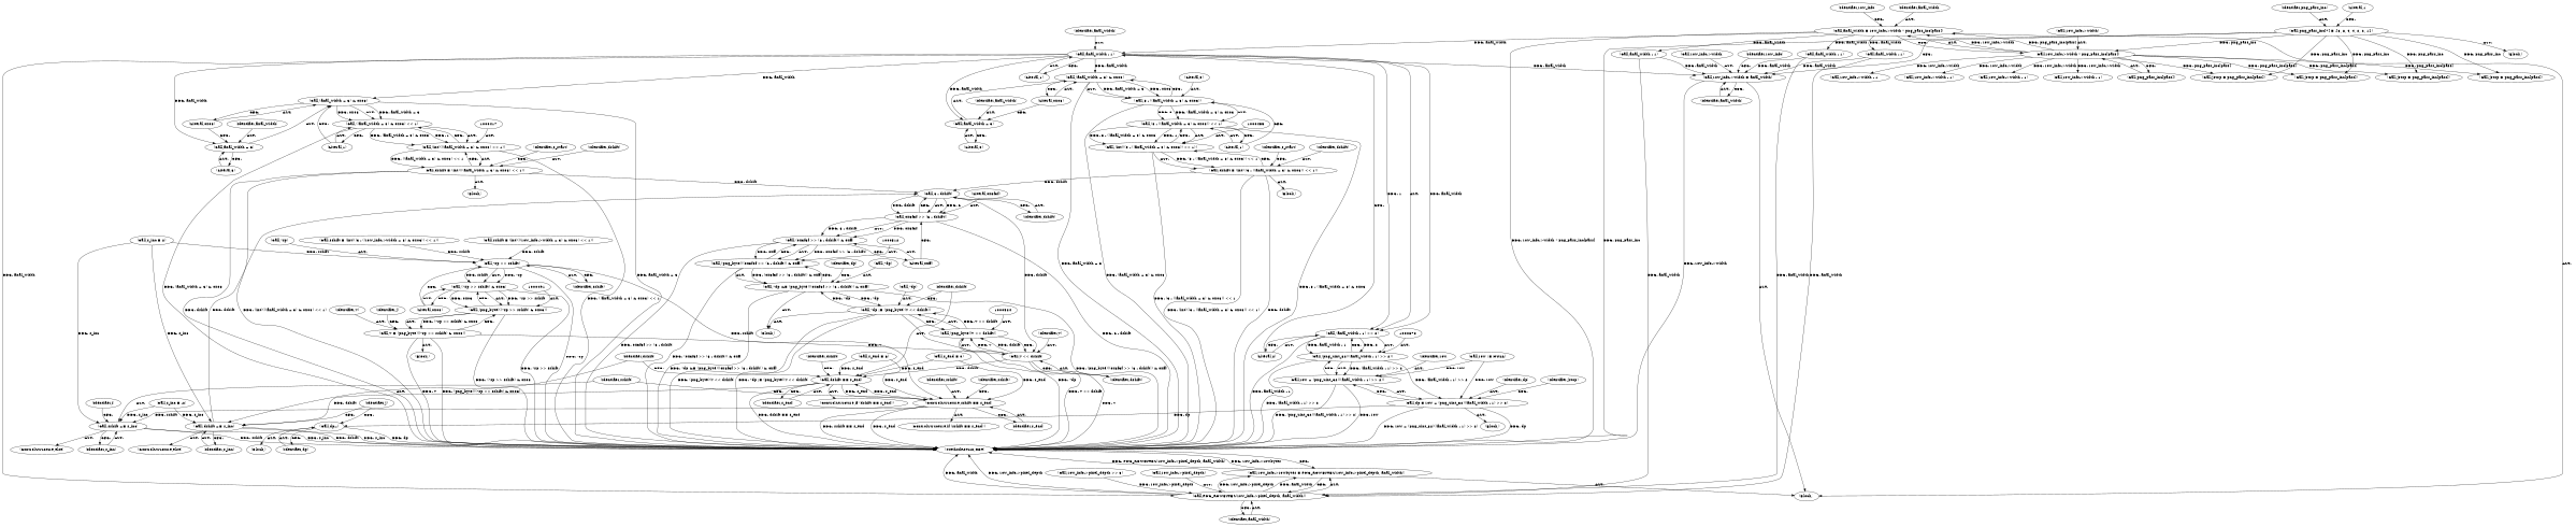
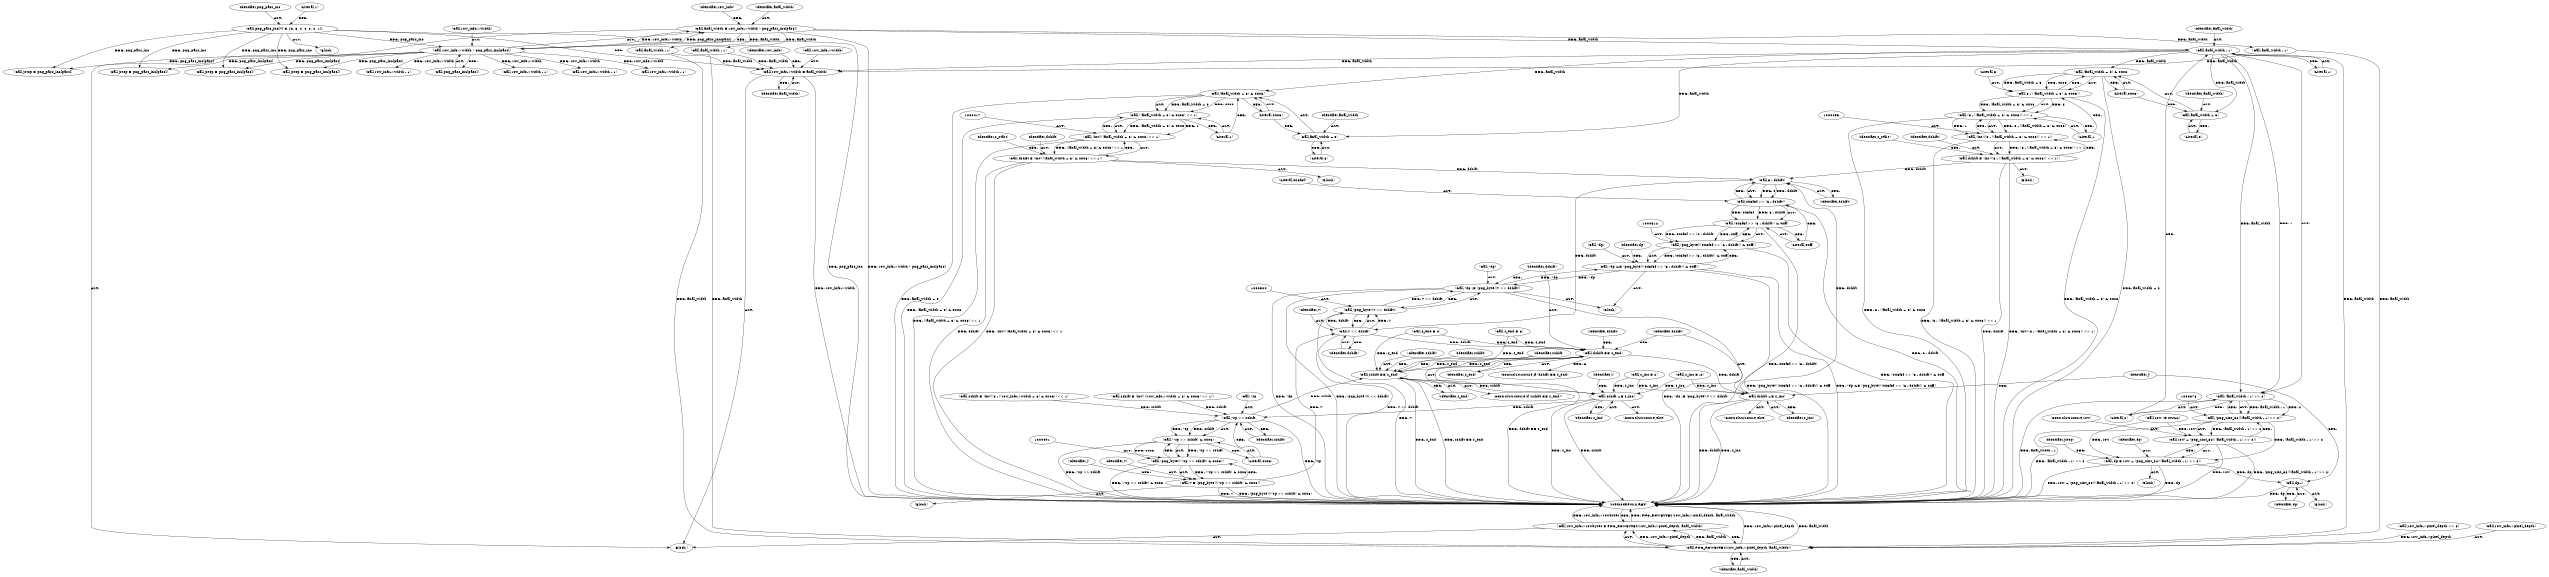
  digraph {
    n1 [label="(Call,final_width - 1)"]
    n2 [label="(Call,(final_width - 1) >> 2)"]
    n3 [label="(Call,(final_width + 3) & 0x03)"]
    n4 [label="(Call,final_width + 3)"]
    n5 [label="(Call,(final_width + 3) & 0x03)"]
    n6 [label="(Call,final_width + 3)"]
    n7 [label="(Call,row_info->width = final_width)"]
    n8 [label="(Call,PNG_ROWBYTES(row_info->pixel_depth, final_width))"]
    n9 [label="(Literal,1)"]
    n10 [label="(MethodReturn,RET)"]
    n11 [label="(Call,(png_uint_32)((final_width - 1) >> 2))"]
    n12 [label="(Literal,2)"]
    n13 [label="(Call,((final_width + 3) & 0x03) << 1)"]
    n14 [label="(Literal,0x03)"]
    n15 [label="(Literal,3)"]
    n16 [label="(Call,3 - ((final_width + 3) & 0x03))"]
    n17 [label="(Literal,0x03)"]
    n18 [label="(Literal,3)"]
    n19 [label="(Block,)"]
    n20 [label="(Identifier,final_width)"]
    n21 [label="(Call,row_info->rowbytes = PNG_ROWBYTES(row_info->pixel_depth, final_width))"]
    n22 [label="(Identifier,final_width)"]
    n23 [label="(Call,final_width = row_info->width * png_pass_inc[pass])"]
    n24 [label="(Call,row_info->width * png_pass_inc[pass])"]
    n25 [label="(Call,final_width - 1)"]
    n26 [label="(Call,final_width - 1)"]
    n27 [label="(Call,final_width - 1)"]
    n28 [label="(Call,jstop = png_pass_inc[pass])"]
    n29 [label="(Call,row_info->width - 1)"]
    n30 [label="(Call,jstop = png_pass_inc[pass])"]
    n31 [label="(Call,row_info->width - 1)"]
    n32 [label="(Call,png_pass_inc[pass])"]
    n33 [label="(Call,row_info->width - 1)"]
    n34 [label="(Call,jstop = png_pass_inc[pass])"]
    n35 [label="(Call,row_info->width - 1)"]
    n36 [label="(Call,jstop = png_pass_inc[pass])"]
    n37 [label="(Call,png_pass_inc[7] = {8, 8, 4, 4, 2, 2, 1})"]
    n38 [label="(Block,)"]
    n39 [label="(Identifier,png_pass_inc)"]
    n40 [label="(Call,dp = row + (png_uint_32)((final_width - 1) >> 2))"]
    n41 [label="(Call,row + (png_uint_32)((final_width - 1) >> 2))"]
    n42 [label="(Call,dp--)"]
    n43 [label="(Block,)"]
    n44 [label="(Identifier,dp)"]
    n45 [label="(Block,)"]
    n46 [label="(Call,(int)(((final_width + 3) & 0x03) << 1))"]
    n47 [label="(Literal,1)"]
    n48 [label="(Call,dshift = (int)(((final_width + 3) & 0x03) << 1))"]
    n49 [label="(Call,6 - dshift)"]
    n50 [label="(Block,)"]
    n51 [label="(Call,0x3f3f >> (6 - dshift))"]
    n52 [label="(Call,v << dshift)"]
    n53 [label="(Identifier,dshift)"]
    n54 [label="(Call,(0x3f3f >> (6 - dshift)) & 0xff)"]
    n55 [label="(Call,(png_byte)(v << dshift))"]
    n56 [label="(Call,dshift == s_end)"]
    n57 [label="(Identifier,dshift)"]
    n58 [label="(Call,(png_byte)((0x3f3f >> (6 - dshift)) & 0xff))"]
    n59 [label="(Literal,0xff)"]
    n60 [label="(Call,*dp &= (png_byte)((0x3f3f >> (6 - dshift)) & 0xff))"]
    n61 [label="(Call,*dp |= (png_byte)(v << dshift))"]
    n62 [label="(Block,)"]
    n63 [label="(Call,dshift += s_inc)"]
-   n64 [label="(ControlStructure,sshift == s_end)"]
+   n64 [label="(Call,sshift == s_end)"]
    n65 [label="(Identifier,s_end)"]
    n66 [label="(ControlStructure,if (dshift == s_end))"]
    n67 [label="(Identifier,s_inc)"]
    n68 [label="(ControlStructure,else)"]
    n69 [label="(Call,sshift += s_inc)"]
    n70 [label="(ControlStructure,if (sshift == s_end))"]
    n71 [label="(Identifier,s_end)"]
    n72 [label="(Call,*sp >> sshift)"]
    n73 [label="(Identifier,s_inc)"]
    n74 [label="(ControlStructure,else)"]
    n75 [label="(Call,(*sp >> sshift) & 0x03)"]
    n76 [label="(Identifier,sshift)"]
    n77 [label="(Call,(png_byte)((*sp >> sshift) & 0x03))"]
    n78 [label="(Literal,0x03)"]
    n79 [label="(Call,v = (png_byte)((*sp >> sshift) & 0x03))"]
    n80 [label="(Block,)"]
    n81 [label="(Call,(3 - ((final_width + 3) & 0x03)) << 1)"]
    n82 [label="(Call,(int)((3 - ((final_width + 3) & 0x03)) << 1))"]
    n83 [label="(Literal,1)"]
    n84 [label="(Call,dshift = (int)((3 - ((final_width + 3) & 0x03)) << 1))"]
    n85 [label="(Block,)"]
    n86 [label="(Literal,3)"]
    n87 [label="(Identifier,j)"]
    n88 [label="(Identifier,s_start)"]
    n89 [label="(Literal,0x3f3f)"]
    n90 [label="(Call,row_info->pixel_depth >> 3)"]
    n91 [label="(Identifier,final_width)"]
    n92 [label="(Call,*sp)"]
    n93 [label="(Identifier,row_info)"]
    n94 [label="(Call,sshift = (int)((3 - ((row_info->width + 3) & 0x03)) << 1))"]
    n95 [label="(Call,row_info->pixel_depth)"]
    n96 [label="(Literal,1)"]
    n97 [label="(Call,row_info->width)"]
    n98 [label="(Call,s_end = 6)"]
    n99 [label="(Identifier,dp)"]
    n100 [label="(Identifier,dshift)"]
    n101 [label="(Identifier,dshift)"]
    n102 [label="(Call,*dp)"]
    n103 [label="(Identifier,sshift)"]
    n104 [label="(Identifier,final_width)"]
    n105 [label="(Identifier,dshift)"]
    n106 [label="(Call,row != NULL)"]
    n107 [label="(Identifier,s_start)"]
-   n108 [label="(Identifier,row)"]
+   n108 [label="(ControlStructure,row)"]
    n109 [label="(Identifier,i)"]
    n110 [label="(Call,row_info->width)"]
    n111 [label="(Identifier,j)"]
    n112 [label="(Call,*dp)"]
    n113 [label="(Call,s_inc = -2)"]
    n114 [label="(Call,sshift = (int)(((row_info->width + 3) & 0x03) << 1))"]
    n115 [label="(Identifier,v)"]
    n116 [label="(Call,s_end = 0)"]
    n117 [label="(Identifier,dshift)"]
    n118 [label="(Call,s_inc = 2)"]
    n119 [label="(Identifier,jstop)"]
    n120 [label="(Identifier,sshift)"]
    n121 [label="(Identifier,v)"]
    n122 [label="(Identifier,dshift)"]
    n123 [label="(Identifier,final_width)"]
    n124 [label="(Identifier,row_info)"]
    n125 [label="(Identifier,sshift)"]
    n126 [label="(Identifier,final_width)"]
    n127 [label="(Identifier,dp)"]
    1000378
    1000417
    1000512
    1000524
    1000491
    1000455
    n1 -> n2 [label="AST: "]
    n1 -> n2 [label="DDG: final_width"]
    n1 -> n2 [label="DDG: 1"]
    n1 -> n3 [label="DDG: final_width"]
    n1 -> n4 [label="DDG: final_width"]
    n1 -> n5 [label="DDG: final_width"]
    n1 -> n6 [label="DDG: final_width"]
    n1 -> n7 [label="DDG: final_width"]
    n1 -> n8 [label="DDG: final_width"]
    n1 -> n9 [label="CFG: "]
    n2 -> n10 [label="DDG: final_width - 1"]
    n2 -> n11 [label="AST: "]
    n2 -> n11 [label="DDG: final_width - 1"]
    n2 -> n11 [label="DDG: 2"]
    n2 -> n12 [label="CFG: "]
    n3 -> n10 [label="DDG: final_width + 3"]
    n3 -> n13 [label="AST: "]
    n3 -> n13 [label="DDG: final_width + 3"]
    n3 -> n13 [label="DDG: 0x03"]
    n3 -> n14 [label="CFG: "]
    n4 -> n3 [label="AST: "]
    n4 -> n15 [label="CFG: "]
    n5 -> n10 [label="DDG: final_width + 3"]
    n5 -> n16 [label="AST: "]
    n5 -> n16 [label="DDG: final_width + 3"]
    n5 -> n16 [label="DDG: 0x03"]
    n5 -> n17 [label="CFG: "]
    n6 -> n5 [label="AST: "]
    n6 -> n18 [label="CFG: "]
    n7 -> n10 [label="DDG: row_info->width"]
    n7 -> n19 [label="AST: "]
    n7 -> n20 [label="CFG: "]
    n8 -> n10 [label="DDG: row_info->pixel_depth"]
    n8 -> n10 [label="DDG: final_width"]
    n8 -> n21 [label="AST: "]
    n8 -> n21 [label="DDG: row_info->pixel_depth"]
    n8 -> n21 [label="DDG: final_width"]
    n8 -> n22 [label="CFG: "]
    n9 -> n1 [label="AST: "]
    n10 -> n21 [label="CFG: "]
    n11 -> n2 [label="CFG: "]
    n11 -> n10 [label="DDG: (final_width - 1) >> 2"]
    n11 -> n40 [label="DDG: (final_width - 1) >> 2"]
    n11 -> n41 [label="AST: "]
    n11 -> n41 [label="DDG: (final_width - 1) >> 2"]
    n12 -> n1 [label="CFG: "]
    n12 -> n2 [label="AST: "]
    n13 -> n10 [label="DDG: (final_width + 3) & 0x03"]
    n13 -> n46 [label="AST: "]
    n13 -> n46 [label="DDG: (final_width + 3) & 0x03"]
    n13 -> n46 [label="DDG: 1"]
    n13 -> n47 [label="CFG: "]
    n14 -> n3 [label="AST: "]
    n14 -> n4 [label="CFG: "]
    n15 -> n4 [label="AST: "]
    n16 -> n5 [label="CFG: "]
    n16 -> n10 [label="DDG: (final_width + 3) & 0x03"]
    n16 -> n81 [label="AST: "]
    n16 -> n81 [label="DDG: 3"]
    n16 -> n81 [label="DDG: (final_width + 3) & 0x03"]
    n17 -> n5 [label="AST: "]
    n17 -> n6 [label="CFG: "]
    n18 -> n6 [label="AST: "]
    n20 -> n7 [label="AST: "]
    n21 -> n8 [label="CFG: "]
    n21 -> n10 [label="DDG: PNG_ROWBYTES(row_info->pixel_depth, final_width)"]
    n21 -> n10 [label="DDG: row_info->rowbytes"]
    n21 -> n19 [label="AST: "]
    n22 -> n8 [label="AST: "]
    n23 -> n1 [label="DDG: final_width"]
    n23 -> n10 [label="DDG: row_info->width * png_pass_inc[pass]"]
    n23 -> n19 [label="AST: "]
    n23 -> n24 [label="CFG: "]
    n23 -> n25 [label="DDG: final_width"]
    n23 -> n26 [label="DDG: final_width"]
    n23 -> n27 [label="DDG: final_width"]
    n24 -> n23 [label="AST: "]
    n24 -> n23 [label="DDG: row_info->width"]
    n24 -> n23 [label="DDG: png_pass_inc[pass]"]
    n24 -> n28 [label="DDG: png_pass_inc[pass]"]
    n24 -> n29 [label="DDG: row_info->width"]
    n24 -> n30 [label="DDG: png_pass_inc[pass]"]
    n24 -> n31 [label="DDG: row_info->width"]
    n24 -> n32 [label="CFG: "]
    n24 -> n33 [label="DDG: row_info->width"]
    n24 -> n34 [label="DDG: png_pass_inc[pass]"]
    n24 -> n35 [label="DDG: row_info->width"]
    n24 -> n36 [label="DDG: png_pass_inc[pass]"]
    n25 -> n7 [label="DDG: final_width"]
    n25 -> n8 [label="DDG: final_width"]
    n26 -> n7 [label="DDG: final_width"]
    n26 -> n8 [label="DDG: final_width"]
    n27 -> n7 [label="DDG: final_width"]
    n27 -> n8 [label="DDG: final_width"]
    n32 -> n24 [label="AST: "]
    n37 -> n7 [label="CFG: "]
    n37 -> n10 [label="DDG: png_pass_inc"]
    n37 -> n24 [label="DDG: png_pass_inc"]
    n37 -> n28 [label="DDG: png_pass_inc"]
    n37 -> n30 [label="DDG: png_pass_inc"]
    n37 -> n34 [label="DDG: png_pass_inc"]
    n37 -> n36 [label="DDG: png_pass_inc"]
    n37 -> n38 [label="AST: "]
    n39 -> n37 [label="AST: "]
    n40 -> n10 [label="DDG: row + (png_uint_32)((final_width - 1) >> 2)"]
    n40 -> n10 [label="DDG: dp"]
    n40 -> n41 [label="CFG: "]
    n40 -> n42 [label="DDG: dp"]
    n40 -> n43 [label="AST: "]
    n41 -> n10 [label="DDG: row"]
    n41 -> n10 [label="DDG: (png_uint_32)((final_width - 1) >> 2)"]
    n41 -> n11 [label="CFG: "]
    n41 -> n40 [label="AST: "]
    n42 -> n10 [label="DDG: dp"]
    n42 -> n44 [label="CFG: "]
    n42 -> n45 [label="AST: "]
    n44 -> n42 [label="AST: "]
    n46 -> n10 [label="DDG: ((final_width + 3) & 0x03) << 1"]
    n46 -> n13 [label="CFG: "]
    n46 -> n48 [label="AST: "]
    n46 -> n48 [label="DDG: ((final_width + 3) & 0x03) << 1"]
    n47 -> n3 [label="CFG: "]
    n47 -> n13 [label="AST: "]
    n48 -> n10 [label="DDG: (int)(((final_width + 3) & 0x03) << 1)"]
    n48 -> n10 [label="DDG: dshift"]
    n48 -> n46 [label="CFG: "]
    n48 -> n49 [label="DDG: dshift"]
    n48 -> n50 [label="AST: "]
    n49 -> n51 [label="AST: "]
    n49 -> n51 [label="DDG: 6"]
    n49 -> n51 [label="DDG: dshift"]
    n49 -> n52 [label="DDG: dshift"]
    n49 -> n53 [label="CFG: "]
    n51 -> n10 [label="DDG: 6 - dshift"]
    n51 -> n49 [label="CFG: "]
    n51 -> n54 [label="AST: "]
    n51 -> n54 [label="DDG: 0x3f3f"]
    n51 -> n54 [label="DDG: 6 - dshift"]
    n52 -> n10 [label="DDG: v"]
    n52 -> n55 [label="AST: "]
    n52 -> n55 [label="DDG: v"]
    n52 -> n55 [label="DDG: dshift"]
    n52 -> n56 [label="DDG: dshift"]
    n52 -> n57 [label="CFG: "]
    n53 -> n49 [label="AST: "]
    n54 -> n10 [label="DDG: 0x3f3f >> (6 - dshift)"]
    n54 -> n58 [label="AST: "]
    n54 -> n58 [label="DDG: 0x3f3f >> (6 - dshift)"]
    n54 -> n58 [label="DDG: 0xff"]
    n54 -> n59 [label="CFG: "]
    n55 -> n10 [label="DDG: v << dshift"]
    n55 -> n52 [label="CFG: "]
    n55 -> n61 [label="AST: "]
    n55 -> n61 [label="DDG: v << dshift"]
    n56 -> n10 [label="DDG: dshift == s_end"]
    n56 -> n63 [label="DDG: dshift"]
    n56 -> n64 [label="DDG: s_end"]
    n56 -> n65 [label="CFG: "]
-   n56 -> n66 [label="AST: "]
+   n56 -> n66 [label="DDG: 6"]
    n57 -> n52 [label="AST: "]
    n58 -> n10 [label="DDG: (0x3f3f >> (6 - dshift)) & 0xff"]
    n58 -> n54 [label="CFG: "]
    n58 -> n60 [label="AST: "]
    n58 -> n60 [label="DDG: (0x3f3f >> (6 - dshift)) & 0xff"]
    n59 -> n51 [label="CFG: "]
    n59 -> n54 [label="AST: "]
    n60 -> n10 [label="DDG: (png_byte)((0x3f3f >> (6 - dshift)) & 0xff)"]
    n60 -> n10 [label="DDG: *dp &= (png_byte)((0x3f3f >> (6 - dshift)) & 0xff)"]
    n60 -> n58 [label="CFG: "]
    n60 -> n61 [label="DDG: *dp"]
    n60 -> n62 [label="AST: "]
    n61 -> n10 [label="DDG: *dp |= (png_byte)(v << dshift)"]
    n61 -> n10 [label="DDG: *dp"]
    n61 -> n10 [label="DDG: (png_byte)(v << dshift)"]
    n61 -> n55 [label="CFG: "]
    n61 -> n60 [label="DDG: *dp"]
    n61 -> n62 [label="AST: "]
    n63 -> n10 [label="DDG: dshift"]
    n63 -> n10 [label="DDG: s_inc"]
    n63 -> n49 [label="DDG: dshift"]
    n63 -> n67 [label="CFG: "]
    n63 -> n68 [label="AST: "]
    n64 -> n10 [label="DDG: sshift == s_end"]
    n64 -> n10 [label="DDG: s_end"]
    n64 -> n56 [label="DDG: s_end"]
    n64 -> n69 [label="DDG: sshift"]
    n64 -> n70 [label="AST: "]
    n64 -> n71 [label="CFG: "]
    n65 -> n56 [label="AST: "]
    n67 -> n63 [label="AST: "]
    n69 -> n10 [label="DDG: sshift"]
    n69 -> n10 [label="DDG: s_inc"]
-   n118 -> n72 [label="DDG: sshift"]
+   n69 -> n72 [label="DDG: sshift"]
    n69 -> n73 [label="CFG: "]
    n69 -> n74 [label="AST: "]
    n71 -> n64 [label="AST: "]
    n72 -> n10 [label="DDG: *sp"]
    n72 -> n64 [label="DDG: sshift"]
    n72 -> n75 [label="AST: "]
    n72 -> n75 [label="DDG: *sp"]
    n72 -> n75 [label="DDG: sshift"]
    n72 -> n76 [label="CFG: "]
    n73 -> n69 [label="AST: "]
    n75 -> n10 [label="DDG: *sp >> sshift"]
    n75 -> n77 [label="AST: "]
    n75 -> n77 [label="DDG: *sp >> sshift"]
    n75 -> n77 [label="DDG: 0x03"]
    n75 -> n78 [label="CFG: "]
    n76 -> n72 [label="AST: "]
    n77 -> n10 [label="DDG: (*sp >> sshift) & 0x03"]
    n77 -> n75 [label="CFG: "]
    n77 -> n79 [label="AST: "]
    n77 -> n79 [label="DDG: (*sp >> sshift) & 0x03"]
    n78 -> n72 [label="CFG: "]
    n78 -> n75 [label="AST: "]
    n79 -> n10 [label="DDG: v"]
    n79 -> n10 [label="DDG: (png_byte)((*sp >> sshift) & 0x03)"]
    n79 -> n52 [label="DDG: v"]
    n79 -> n77 [label="CFG: "]
    n79 -> n80 [label="AST: "]
    n81 -> n10 [label="DDG: 3 - ((final_width + 3) & 0x03)"]
    n81 -> n82 [label="AST: "]
    n81 -> n82 [label="DDG: 3 - ((final_width + 3) & 0x03)"]
    n81 -> n82 [label="DDG: 1"]
    n81 -> n83 [label="CFG: "]
    n82 -> n10 [label="DDG: (3 - ((final_width + 3) & 0x03)) << 1"]
    n82 -> n81 [label="CFG: "]
    n82 -> n84 [label="AST: "]
    n82 -> n84 [label="DDG: (3 - ((final_width + 3) & 0x03)) << 1"]
    n83 -> n16 [label="CFG: "]
    n83 -> n81 [label="AST: "]
    n84 -> n10 [label="DDG: dshift"]
    n84 -> n10 [label="DDG: (int)((3 - ((final_width + 3) & 0x03)) << 1)"]
    n84 -> n49 [label="DDG: dshift"]
    n84 -> n82 [label="CFG: "]
    n84 -> n85 [label="AST: "]
    n86 -> n16 [label="AST: "]
    n87 -> n42 [label="CFG: "]
    n87 -> n63 [label="CFG: "]
    n88 -> n84 [label="CFG: "]
    n89 -> n51 [label="AST: "]
    n90 -> n8 [label="DDG: row_info->pixel_depth"]
    n91 -> n6 [label="AST: "]
    n92 -> n72 [label="AST: "]
    n93 -> n23 [label="CFG: "]
    n94 -> n72 [label="DDG: sshift"]
    n95 -> n8 [label="AST: "]
    n96 -> n37 [label="CFG: "]
    n97 -> n24 [label="AST: "]
    n98 -> n56 [label="DDG: s_end"]
    n98 -> n64 [label="DDG: s_end"]
    n99 -> n40 [label="AST: "]
    n100 -> n56 [label="CFG: "]
    n100 -> n63 [label="AST: "]
    n101 -> n56 [label="CFG: "]
    n102 -> n61 [label="AST: "]
    n103 -> n64 [label="CFG: "]
    n103 -> n69 [label="AST: "]
    n104 -> n4 [label="AST: "]
    n105 -> n48 [label="AST: "]
    n106 -> n40 [label="DDG: row"]
    n106 -> n41 [label="DDG: row"]
    n107 -> n48 [label="CFG: "]
    n108 -> n41 [label="AST: "]
    n109 -> n69 [label="CFG: "]
    n110 -> n7 [label="AST: "]
    n111 -> n79 [label="CFG: "]
    n112 -> n60 [label="AST: "]
    n113 -> n63 [label="DDG: s_inc"]
    n113 -> n69 [label="DDG: s_inc"]
    n114 -> n72 [label="DDG: sshift"]
    n115 -> n52 [label="AST: "]
    n116 -> n56 [label="DDG: s_end"]
    n116 -> n64 [label="DDG: s_end"]
    n117 -> n56 [label="AST: "]
    n117 -> n61 [label="CFG: "]
    n118 -> n63 [label="DDG: s_inc"]
    n118 -> n69 [label="DDG: s_inc"]
    n119 -> n40 [label="CFG: "]
    n120 -> n64 [label="AST: "]
    n121 -> n79 [label="AST: "]
    n122 -> n84 [label="AST: "]
    n123 -> n23 [label="AST: "]
    n124 -> n7 [label="CFG: "]
    n125 -> n64 [label="CFG: "]
    n126 -> n1 [label="AST: "]
    n127 -> n60 [label="CFG: "]
    1000378 -> n11 [label="AST: "]
    1000417 -> n46 [label="AST: "]
    1000512 -> n58 [label="AST: "]
    1000524 -> n55 [label="AST: "]
    1000491 -> n77 [label="AST: "]
    1000455 -> n82 [label="AST: "]
  }
